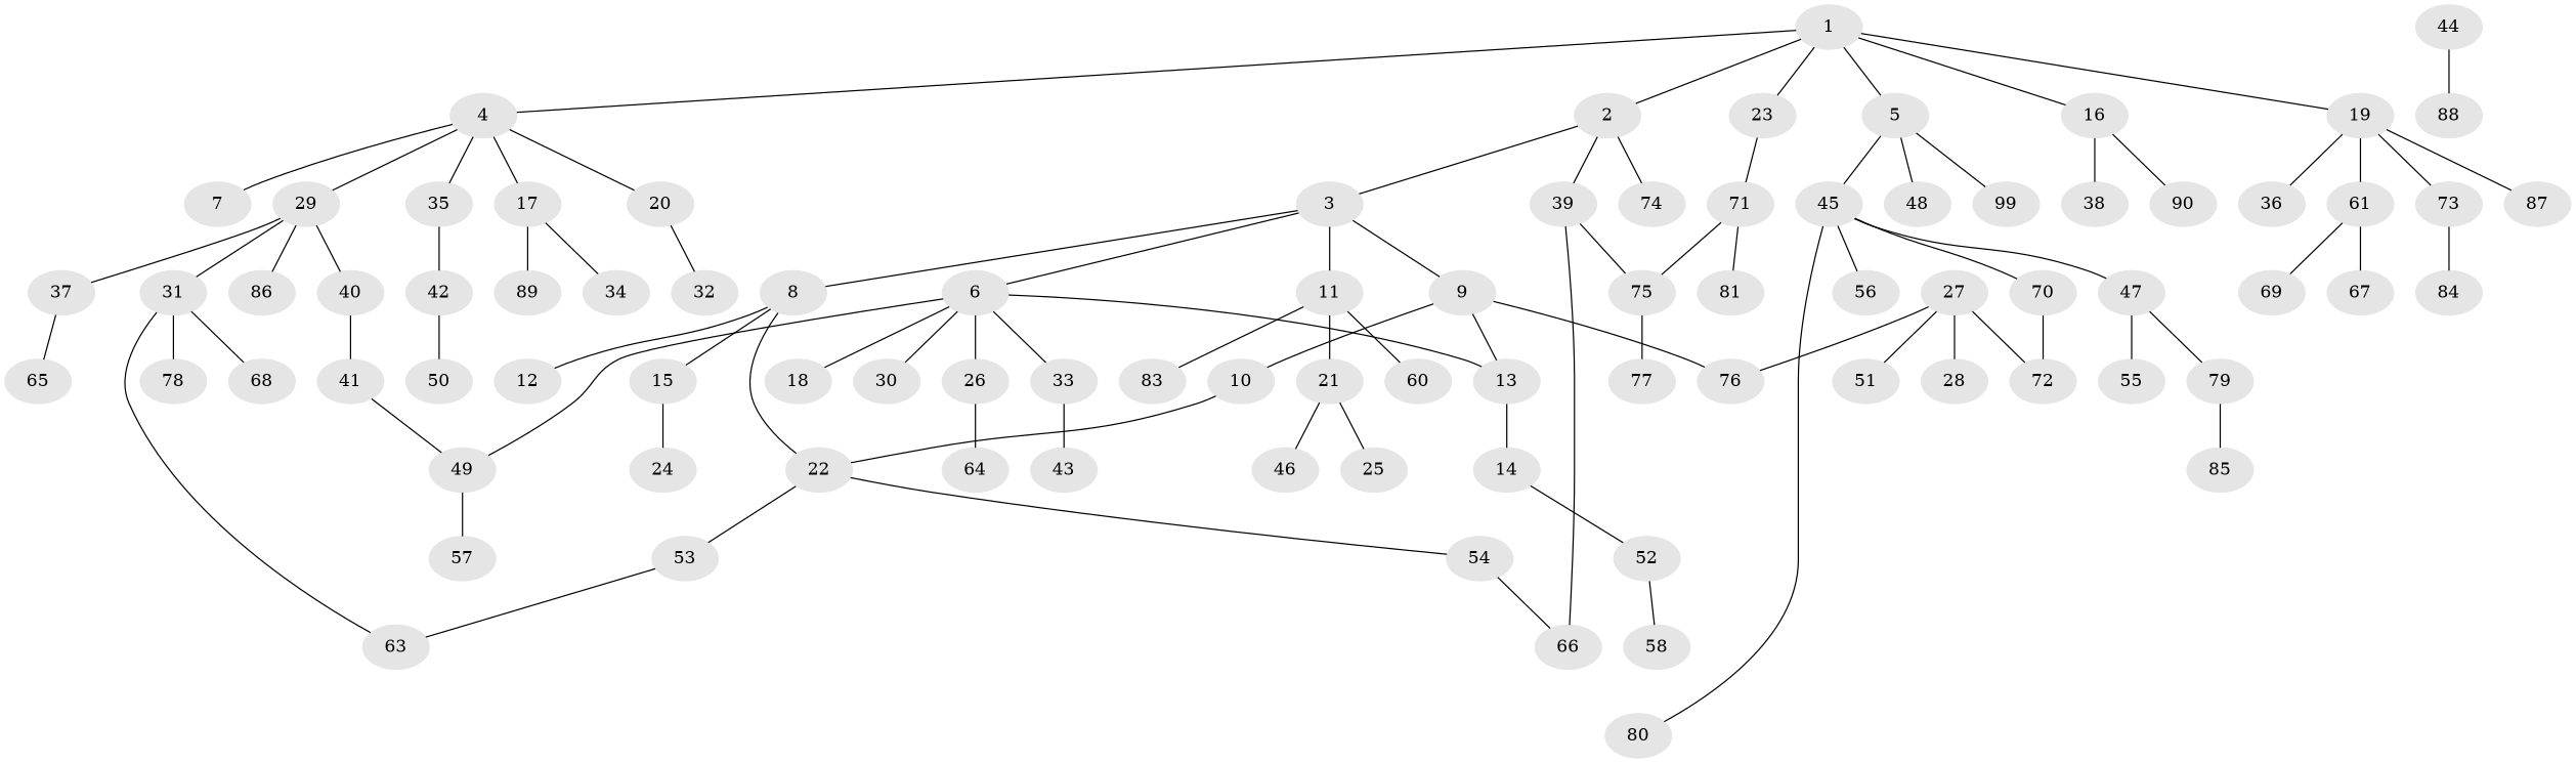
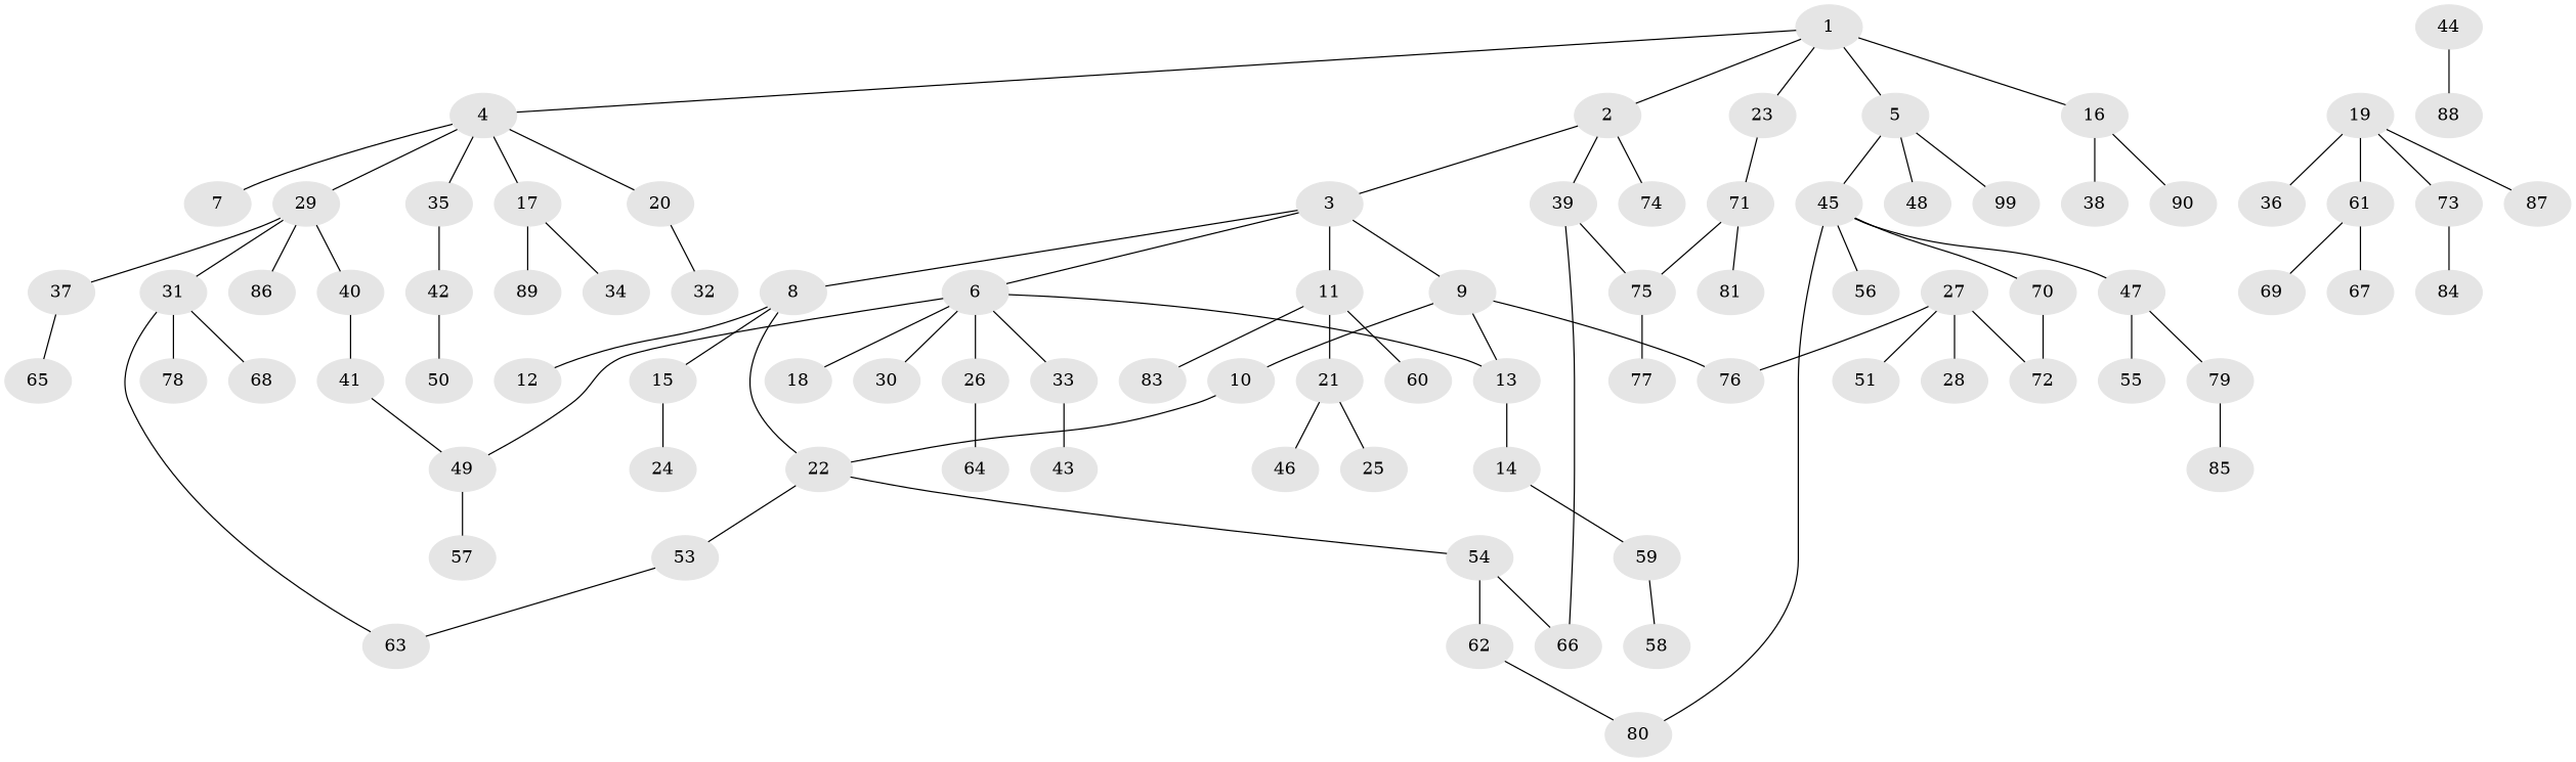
  graph {
    node [color=gray90 style=filled]
    1
    2
    4
    5
    16
    19
    23
    3
    39
    74
    7
    17
    20
    29
    35
    45
    48
    n18 [label=99]
    38
    90
    36
    61
    73
    87
    71
    6
    8
    9
    11
    66
    75
    13
    18
    26
    30
    33
    49
    12
    15
    22
    10
    76
    21
    60
    83
    34
    89
    32
    31
    37
    40
    86
    42
    47
    56
    70
    80
    14
    64
    43
    57
    24
    53
    54
    25
    46
-   52
+   52 [label=59]
    27
    28
    51
    72
    58
    67
    69
    84
    63
+   62
    81
    68
    78
    65
    41
    50
    44
    88
    77
    55
    79
    85
    1 -- 2
    1 -- 4
    1 -- 5
    1 -- 16
-   1 -- 19
    1 -- 23
    2 -- 3
    2 -- 39
    2 -- 74
    4 -- 7
    4 -- 17
    4 -- 20
    4 -- 29
    4 -- 35
    5 -- 45
    5 -- 48
    5 -- n18
    16 -- 38
    16 -- 90
    19 -- 36
    19 -- 61
    19 -- 73
    19 -- 87
    23 -- 71
    3 -- 6
    3 -- 8
    3 -- 9
    3 -- 11
    39 -- 66
    39 -- 75
    17 -- 34
    17 -- 89
    20 -- 32
    29 -- 31
    29 -- 37
    29 -- 40
    29 -- 86
    35 -- 42
    45 -- 47
    45 -- 56
    45 -- 70
    45 -- 80
    61 -- 67
    61 -- 69
    73 -- 84
    71 -- 75
    71 -- 81
    6 -- 13
    6 -- 18
    6 -- 26
    6 -- 30
    6 -- 33
    6 -- 49
    8 -- 12
    8 -- 15
    8 -- 22
    9 -- 13
    9 -- 10
    9 -- 76
    11 -- 21
    11 -- 60
    11 -- 83
    75 -- 77
    13 -- 14
    26 -- 64
    33 -- 43
    49 -- 57
    15 -- 24
    22 -- 53
    22 -- 54
    10 -- 22
    21 -- 25
    21 -- 46
    31 -- 63
    31 -- 68
    31 -- 78
    37 -- 65
    40 -- 41
    42 -- 50
    47 -- 55
    47 -- 79
    70 -- 72
    14 -- 52
    53 -- 63
    54 -- 66
+   54 -- 62
    52 -- 58
    27 -- 76
    27 -- 28
    27 -- 51
    27 -- 72
+   62 -- 80
    41 -- 49
    44 -- 88
    79 -- 85
  }
